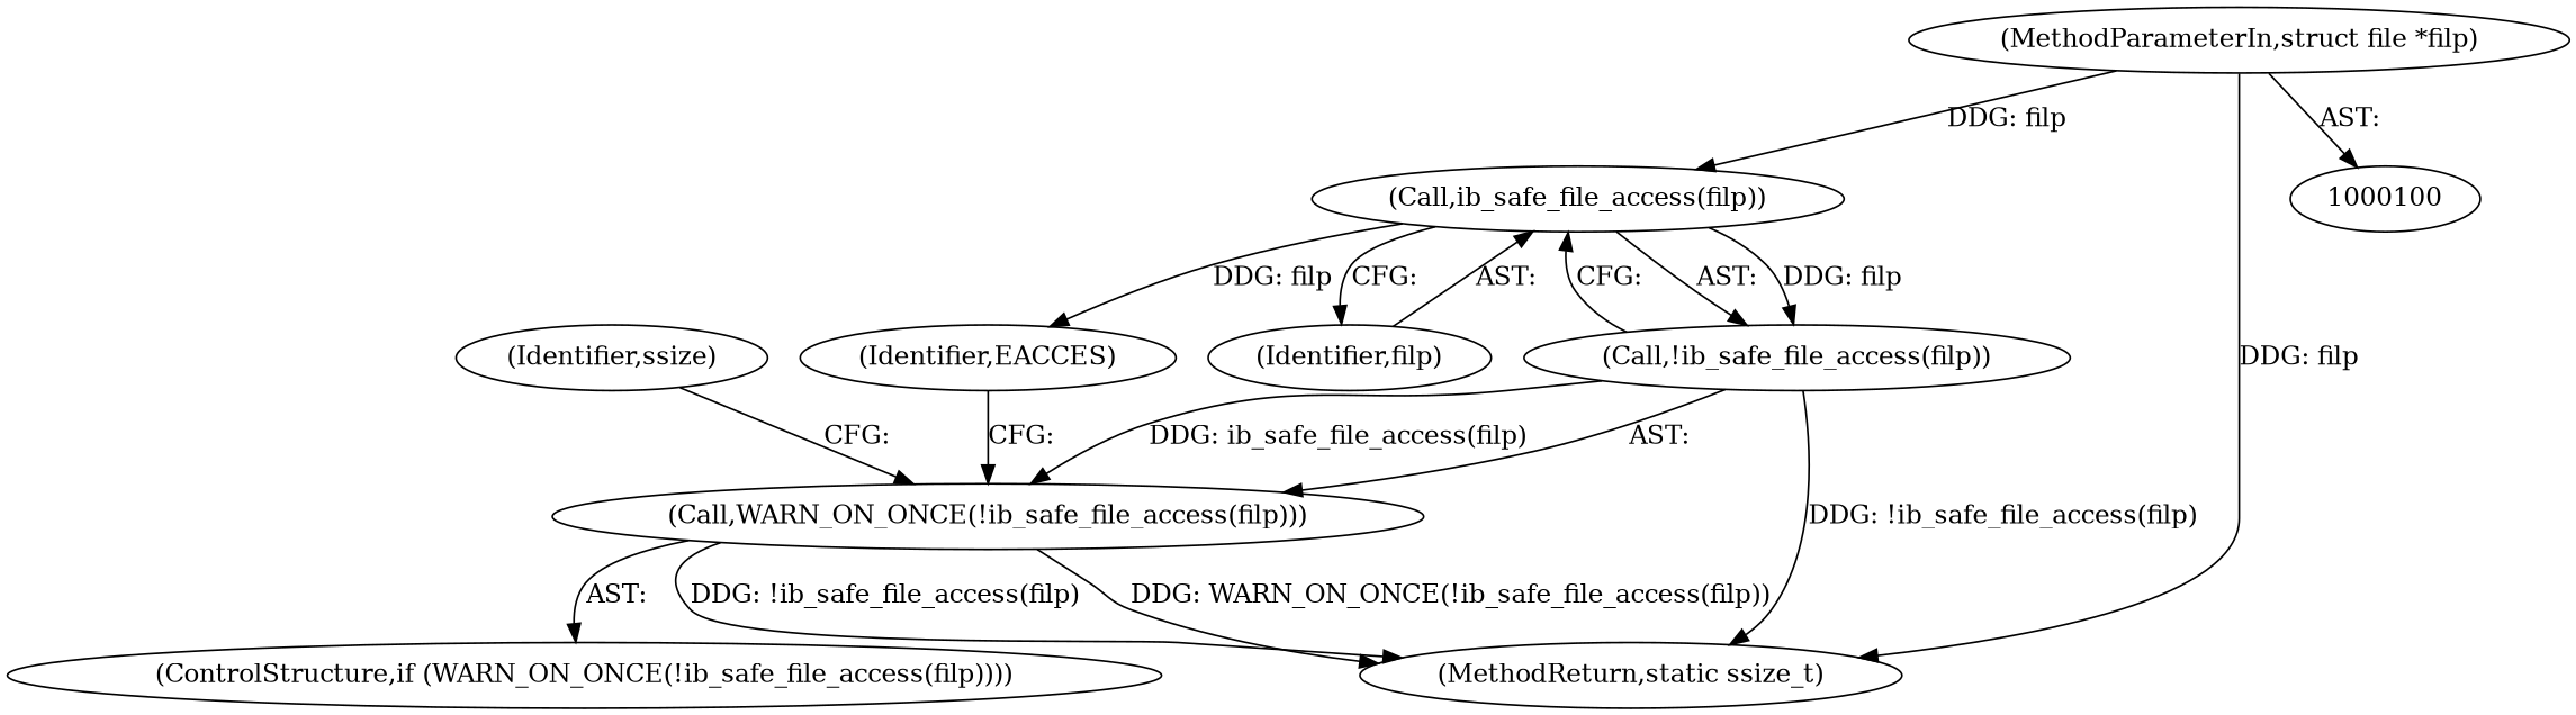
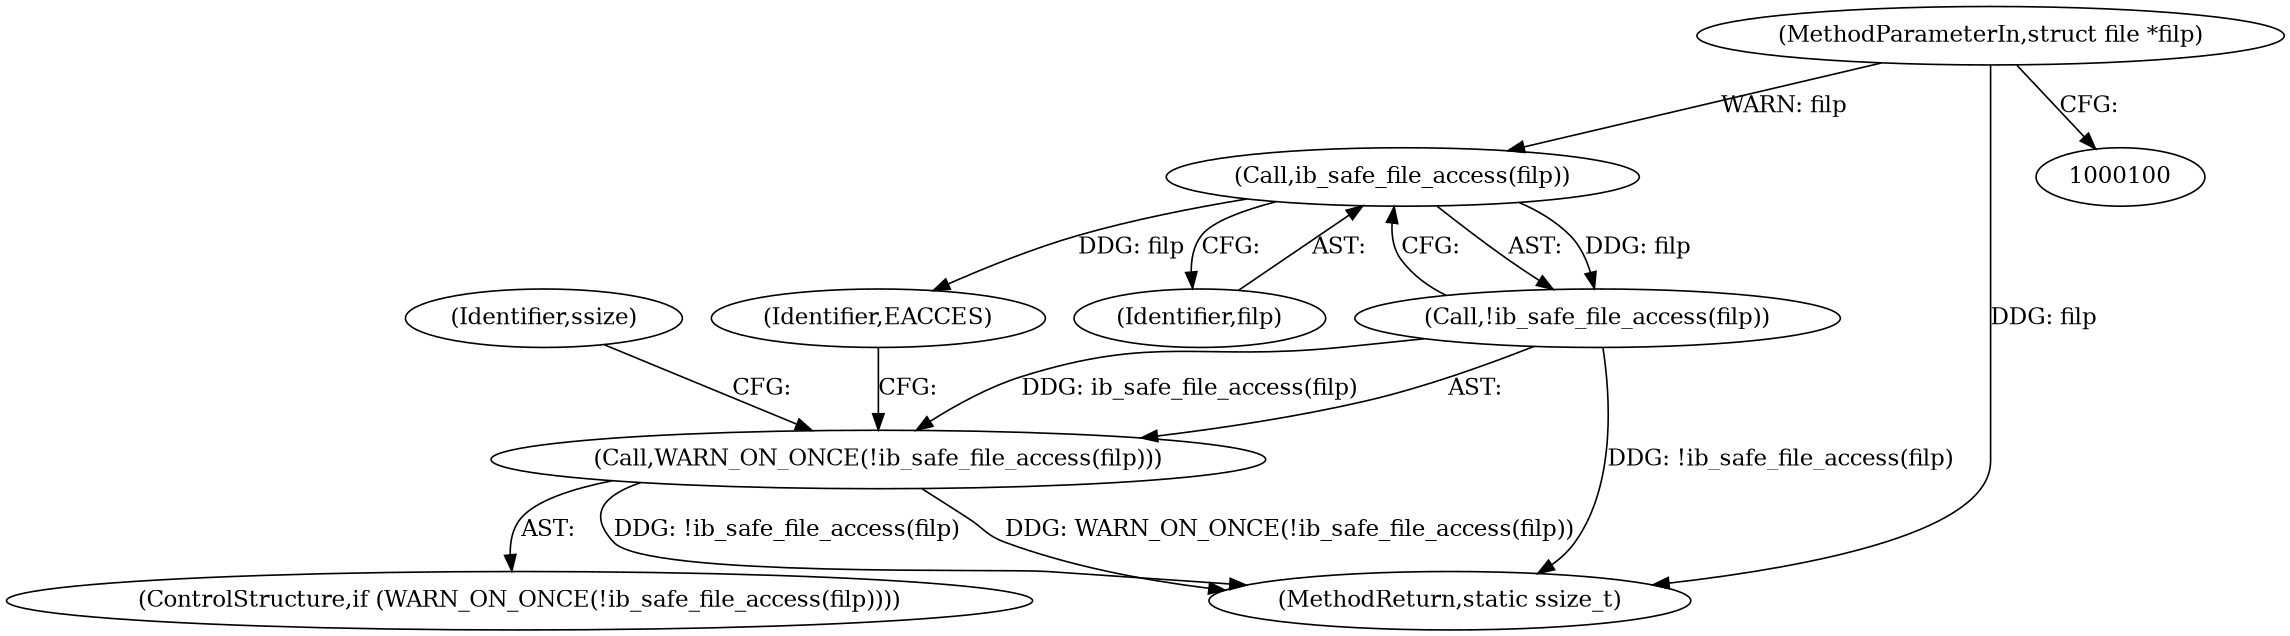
  digraph {
    fontname="DejaVu Serif"
    node [fontname="DejaVu Serif"]
    edge [fontname="DejaVu Serif"]
    n1 [label="(Call,ib_safe_file_access(filp))"]
    n2 [label="(Call,!ib_safe_file_access(filp))"]
    n3 [label="(Identifier,filp)"]
    n4 [label="(Identifier,EACCES)"]
    n5 [label="(MethodReturn,static ssize_t)"]
    n6 [label="(Call,WARN_ON_ONCE(!ib_safe_file_access(filp)))"]
    n7 [label="(MethodParameterIn,struct file *filp)"]
    1000100
    n9 [label="(ControlStructure,if (WARN_ON_ONCE(!ib_safe_file_access(filp))))"]
    n10 [label="(Identifier,ssize)"]
    n1 -> n2 [label="AST: "]
    n1 -> n2 [label="DDG: filp"]
    n1 -> n3 [label="CFG: "]
    n1 -> n4 [label="DDG: filp"]
    n2 -> n1 [label="CFG: "]
    n2 -> n5 [label="DDG: !ib_safe_file_access(filp)"]
    n2 -> n6 [label="AST: "]
    n2 -> n6 [label="DDG: ib_safe_file_access(filp)"]
    n3 -> n1 [label="AST: "]
    n4 -> n6 [label="CFG: "]
    n6 -> n5 [label="DDG: WARN_ON_ONCE(!ib_safe_file_access(filp))"]
    n6 -> n5 [label="DDG: !ib_safe_file_access(filp)"]
    n6 -> n9 [label="AST: "]
-   n7 -> n1 [label="DDG: filp"]
+   n7 -> n1 [label="WARN: filp"]
    n7 -> n5 [label="DDG: filp"]
-   n7 -> 1000100 [label="AST: "]
+   n7 -> 1000100 [label="CFG: "]
    n10 -> n6 [label="CFG: "]
  }
